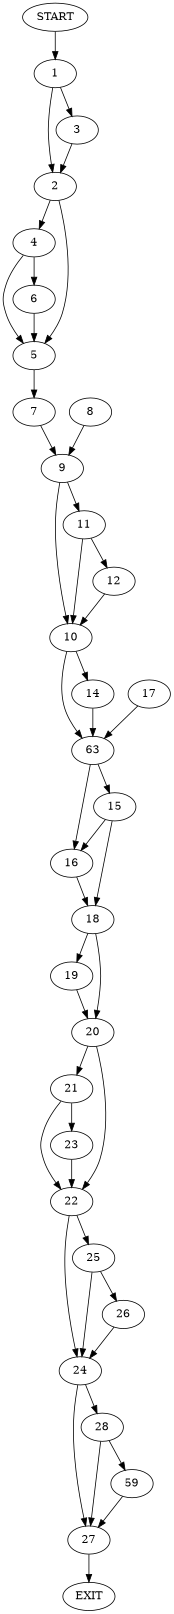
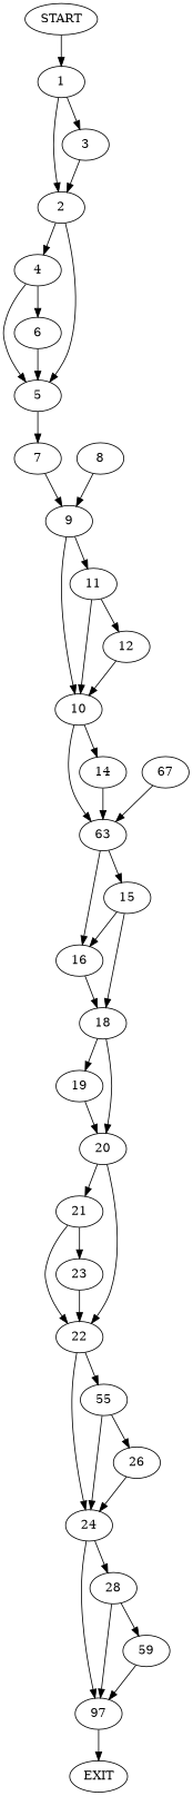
  digraph {
    n1 [label=START]
    1
    2
    3
    n5 [label=EXIT]
    4
    5
    6
    7
    9
    8
    10
    11
    n14 [label=63]
    14
    12
    15
    16
    18
-   17
+   17 [label=67]
    19
    20
    21
    22
    23
    24
-   25
-   27
+   25 [label=55]
+   27 [label=97]
    28
    26
    n31 [label=59]
    n1 -> 1
    1 -> 2
    1 -> 3
    2 -> 4
    2 -> 5
    3 -> 2
    4 -> 5
    4 -> 6
    5 -> 7
    6 -> 5
    7 -> 9
    9 -> 10
    9 -> 11
    8 -> 9
    10 -> n14
    10 -> 14
    11 -> 10
    11 -> 12
    n14 -> 15
    n14 -> 16
    14 -> n14
    12 -> 10
    15 -> 16
    15 -> 18
    16 -> 18
    18 -> 19
    18 -> 20
    17 -> n14
    19 -> 20
    20 -> 21
    20 -> 22
    21 -> 22
    21 -> 23
    22 -> 24
    22 -> 25
    23 -> 22
    24 -> 27
    24 -> 28
    25 -> 24
    25 -> 26
    27 -> n5
    28 -> 27
    28 -> n31
    26 -> 24
    n31 -> 27
  }
